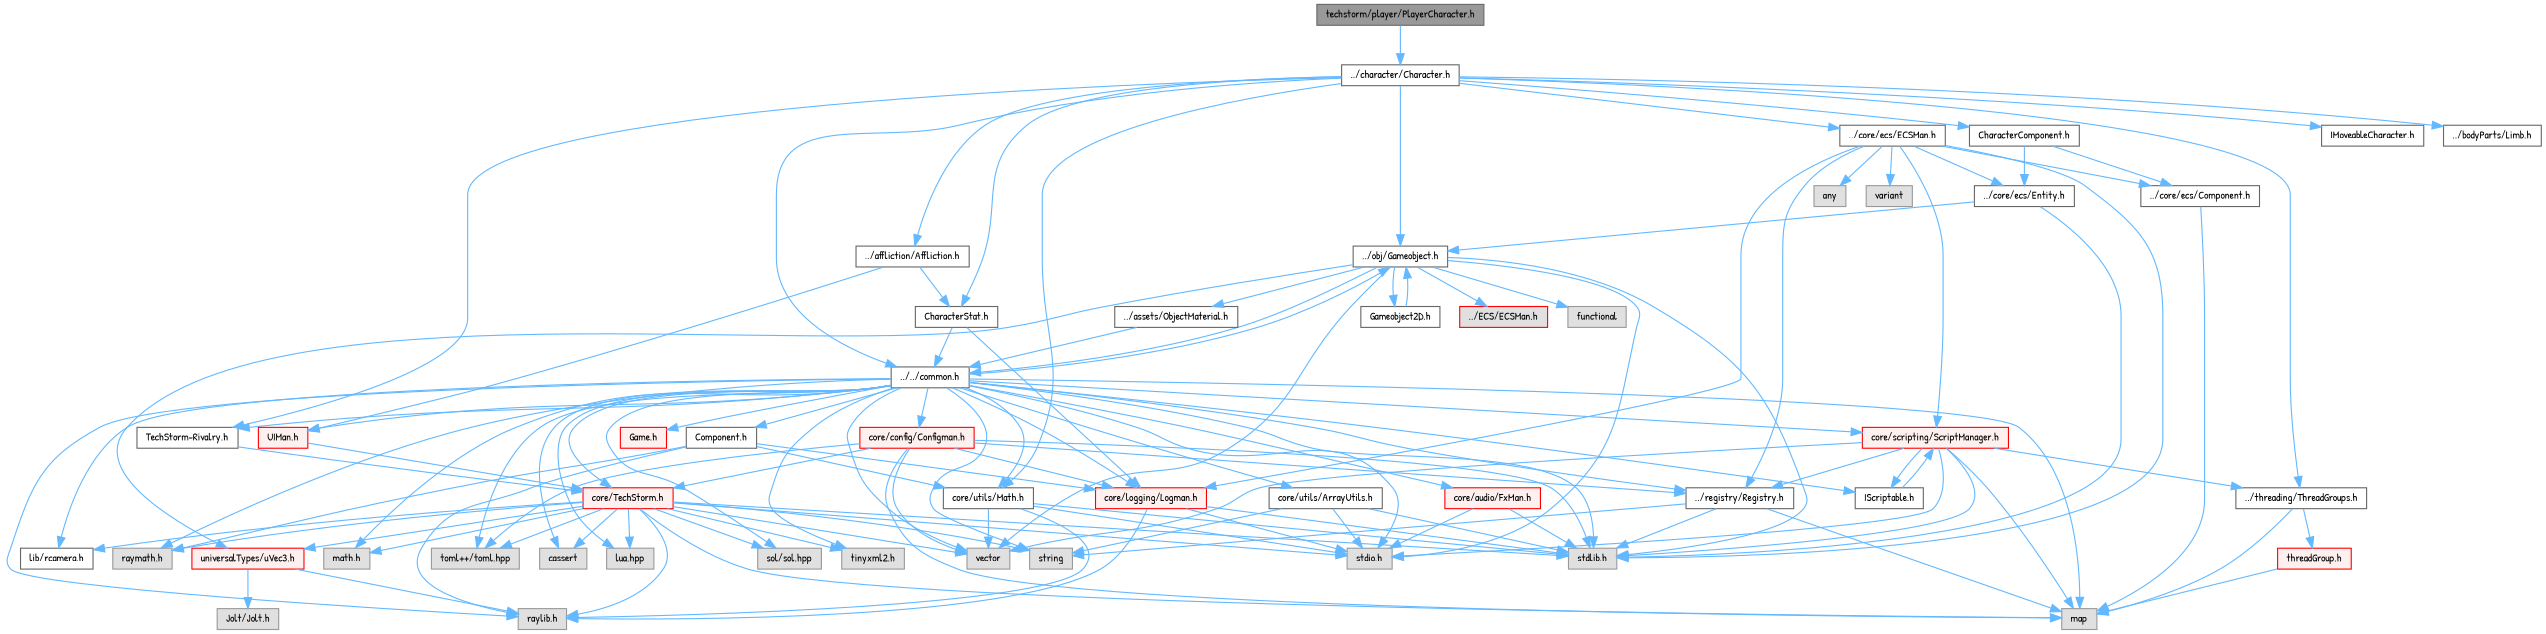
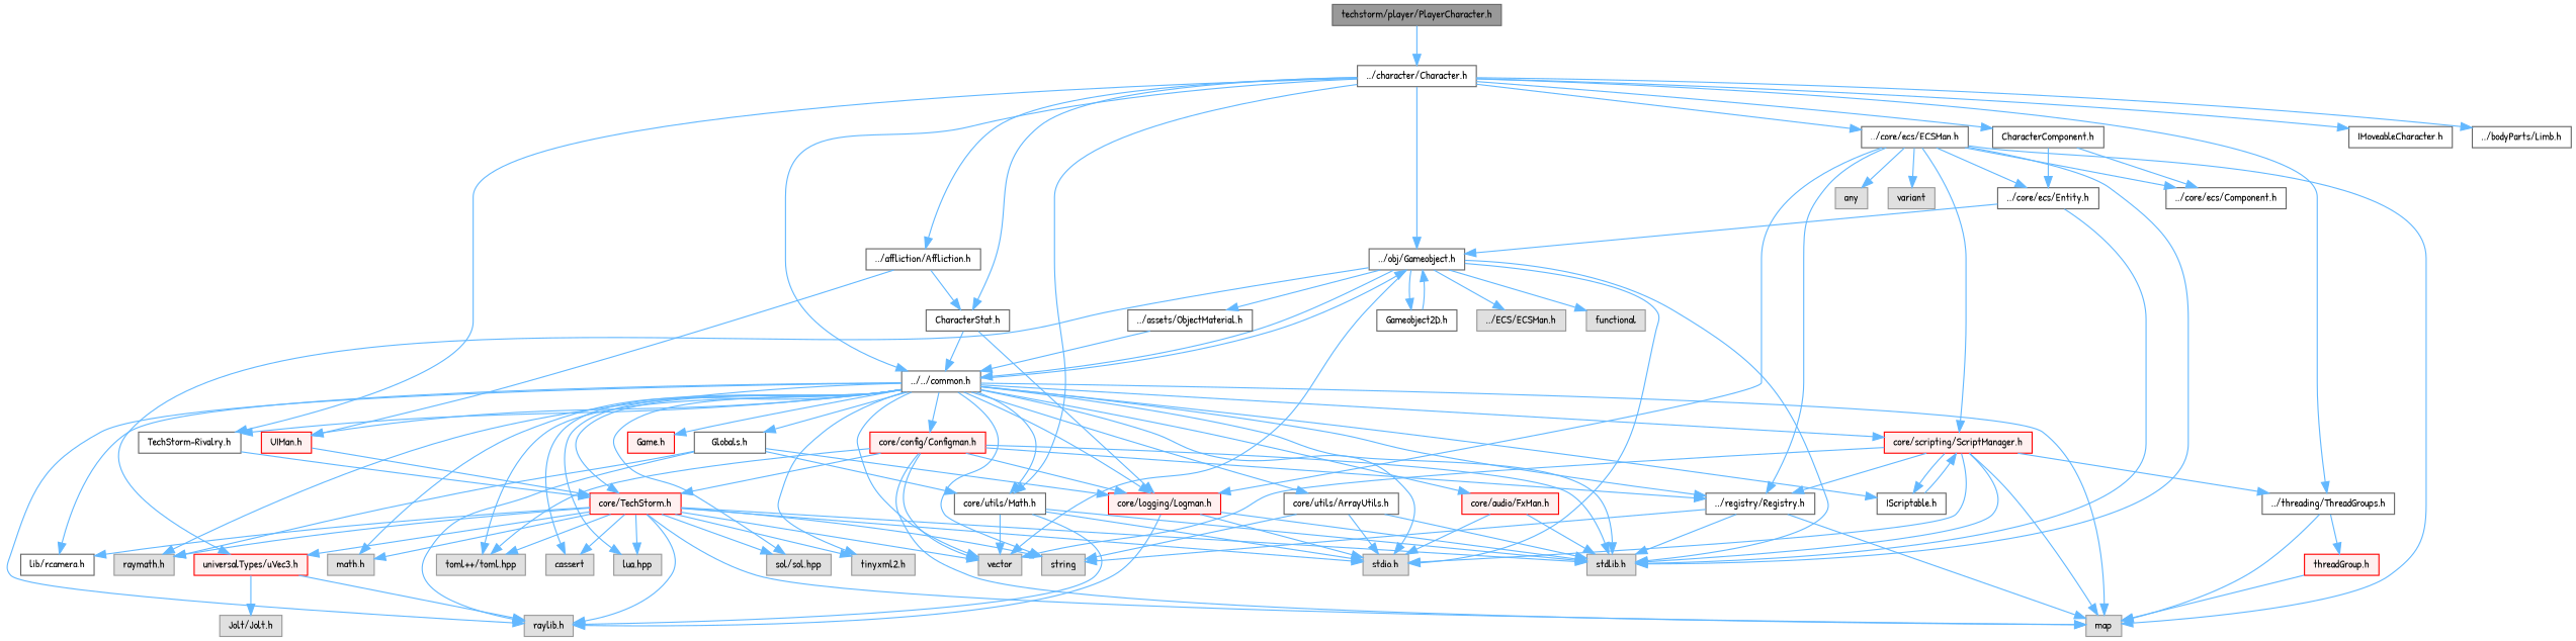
  digraph {
    fontname="Patrick Hand"
    node [color=grey40 fillcolor=white fontname="Patrick Hand" fontsize=10 shape=box style=filled]
    edge [color=steelblue1 fontname="Patrick Hand" fontsize=10 labelfontname=Helvetica labelfontsize=10 style=solid]
    n1 [color=gray40 fillcolor=grey60 fontcolor=black height=0.2 label="techstorm/player/PlayerCharacter.h" width=0.4]
    n2 [height=0.2 label="../character/Character.h" width=0.4]
    n3 [height=0.2 label="CharacterComponent.h" width=0.4]
    n4 [height=0.2 label="../obj/Gameobject.h" width=0.4]
    n5 [height=0.2 label="../../common.h" width=0.4]
    n6 [height=0.2 label="core/utils/Math.h" width=0.4]
    n7 [height=0.2 label="../threading/ThreadGroups.h" width=0.4]
    n8 [height=0.2 label="TechStorm-Rivalry.h" width=0.4]
    n9 [height=0.2 label="../core/ecs/ECSMan.h" width=0.4]
    n10 [height=0.2 label="IMoveableCharacter.h" width=0.4]
    n11 [height=0.2 label="CharacterStat.h" width=0.4]
    n12 [height=0.2 label="../affliction/Affliction.h" width=0.4]
    n13 [height=0.2 label="../bodyParts/Limb.h" width=0.4]
    n14 [height=0.2 label="../core/ecs/Component.h" width=0.4]
    n15 [height=0.2 label="../core/ecs/Entity.h" width=0.4]
    n16 [color=grey60 fillcolor="#E0E0E0" height=0.2 label="stdlib.h" width=0.4]
    n17 [color=grey60 fillcolor="#E0E0E0" height=0.2 label="stdio.h" width=0.4]
    n18 [color=grey60 fillcolor="#E0E0E0" height=0.2 label=vector width=0.4]
    n19 [color=red fillcolor="#FFF0F0" height=0.2 label="universalTypes/uVec3.h" width=0.4]
    n20 [height=0.2 label="Gameobject2D.h" width=0.4]
-   n21 [color=red fillcolor="#E0E0E0" height=0.2 label="../ECS/ECSMan.h" width=0.4]
+   n21 [color=grey60 fillcolor="#E0E0E0" height=0.2 label="../ECS/ECSMan.h" width=0.4]
    n22 [height=0.2 label="../assets/ObjectMaterial.h" width=0.4]
    n23 [color=grey60 fillcolor="#E0E0E0" height=0.2 label=functional width=0.4]
    n24 [color=grey60 fillcolor="#E0E0E0" height=0.2 label="raylib.h" width=0.4]
    n25 [color=grey60 fillcolor="#E0E0E0" height=0.2 label="raymath.h" width=0.4]
    n26 [height=0.2 label="lib/rcamera.h" width=0.4]
    n27 [color=grey60 fillcolor="#E0E0E0" height=0.2 label=string width=0.4]
    n28 [color=grey60 fillcolor="#E0E0E0" height=0.2 label=map width=0.4]
    n29 [color=grey60 fillcolor="#E0E0E0" height=0.2 label="math.h" width=0.4]
    n30 [color=grey60 fillcolor="#E0E0E0" height=0.2 label=cassert width=0.4]
    n31 [color=grey60 fillcolor="#E0E0E0" height=0.2 label="lua.hpp" width=0.4]
    n32 [color=grey60 fillcolor="#E0E0E0" height=0.2 label="sol/sol.hpp" width=0.4]
    n33 [color=grey60 fillcolor="#E0E0E0" height=0.2 label="toml++/toml.hpp" width=0.4]
    n34 [color=grey60 fillcolor="#E0E0E0" height=0.2 label="tinyxml2.h" width=0.4]
-   n35 [height=0.2 label="Component.h" width=0.4]
+   n35 [height=0.2 label="Globals.h" width=0.4]
    n36 [color=red fillcolor="#FFF0F0" height=0.2 label="core/logging/Logman.h" width=0.4]
    n37 [color=red fillcolor="#FFF0F0" height=0.2 label="core/TechStorm.h" width=0.4]
    n38 [color=red fillcolor="#FFF0F0" height=0.2 label="core/config/Configman.h" width=0.4]
    n39 [height=0.2 label="../registry/Registry.h" width=0.4]
    n40 [color=red fillcolor="#FFF0F0" height=0.2 label="core/scripting/ScriptManager.h" width=0.4]
    n41 [height=0.2 label="IScriptable.h" width=0.4]
    n42 [height=0.2 label="core/utils/ArrayUtils.h" width=0.4]
    n43 [color=red fillcolor="#FFF0F0" height=0.2 label="core/audio/FxMan.h" width=0.4]
    n44 [color=red fillcolor="#FFF0F0" height=0.2 label="UIMan.h" width=0.4]
    n45 [color=red fillcolor="#FFF0F0" height=0.2 label="Game.h" width=0.4]
    n46 [color=red fillcolor="#FFF0F0" height=0.2 label="threadGroup.h" width=0.4]
    n47 [color=grey60 fillcolor="#E0E0E0" height=0.2 label=any width=0.4]
    n48 [color=grey60 fillcolor="#E0E0E0" height=0.2 label=variant width=0.4]
    n49 [color=grey60 fillcolor="#E0E0E0" height=0.2 label="Jolt/Jolt.h" width=0.4]
    n1 -> n2
    n2 -> n3
    n2 -> n4
    n2 -> n5
    n2 -> n6
    n2 -> n7
    n2 -> n8
    n2 -> n9
    n2 -> n10
    n2 -> n11
    n2 -> n12
    n2 -> n13
    n3 -> n14
    n3 -> n15
    n4 -> n5
    n4 -> n16
    n4 -> n17
    n4 -> n18
    n4 -> n19
    n4 -> n20
    n4 -> n21
    n4 -> n22
    n4 -> n23
    n5 -> n4
    n5 -> n6
    n5 -> n8
    n5 -> n16
    n5 -> n17
    n5 -> n18
    n5 -> n24
    n5 -> n25
    n5 -> n26
    n5 -> n27
    n5 -> n28
    n5 -> n29
    n5 -> n30
    n5 -> n31
    n5 -> n32
    n5 -> n33
    n5 -> n34
    n5 -> n35
    n5 -> n36
    n5 -> n37
    n5 -> n38
    n5 -> n39
    n5 -> n40
    n5 -> n41
    n5 -> n42
    n5 -> n43
    n5 -> n44
    n5 -> n45
    n6 -> n16
    n6 -> n17
    n6 -> n18
    n6 -> n24
    n7 -> n28
    n7 -> n46
    n8 -> n37
    n9 -> n14
    n9 -> n15
    n9 -> n16
-   n14 -> n28
+   n9 -> n28
    n9 -> n36
    n9 -> n39
    n9 -> n40
    n9 -> n47
    n9 -> n48
    n11 -> n5
    n11 -> n36
    n12 -> n11
    n12 -> n44
    n15 -> n4
    n15 -> n16
    n19 -> n24
    n19 -> n49
    n20 -> n4
    n22 -> n5
    n35 -> n6
    n35 -> n24
    n35 -> n25
    n35 -> n36
    n36 -> n16
    n36 -> n17
    n36 -> n24
    n37 -> n16
    n37 -> n17
    n37 -> n18
    n37 -> n19
    n37 -> n24
    n37 -> n25
    n37 -> n26
    n37 -> n27
    n37 -> n28
    n37 -> n29
    n37 -> n30
    n37 -> n31
    n37 -> n32
    n37 -> n33
    n37 -> n34
    n38 -> n16
    n38 -> n18
    n38 -> n28
    n38 -> n33
    n38 -> n36
    n38 -> n37
    n38 -> n39
    n39 -> n16
    n39 -> n27
    n39 -> n28
    n40 -> n7
    n40 -> n16
    n40 -> n17
    n40 -> n18
    n40 -> n28
    n40 -> n39
    n40 -> n41
    n41 -> n40
    n42 -> n16
    n42 -> n17
    n42 -> n27
    n43 -> n16
    n43 -> n17
    n44 -> n37
    n46 -> n28
  }
